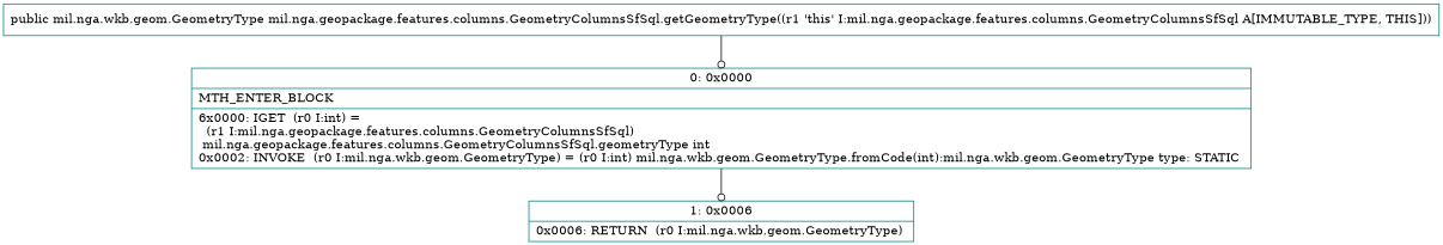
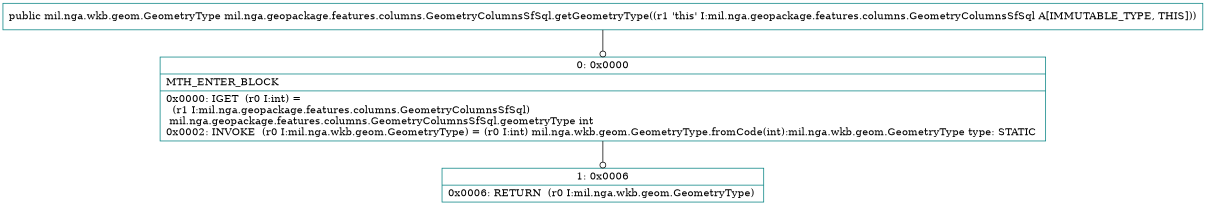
  digraph {
    node [shape=record color=teal]
    edge [arrowhead=odot]
-   n1 [label="{0\:\ 0x0000|MTH_ENTER_BLOCK\l|6x0000: IGET  (r0 I:int) = \l  (r1 I:mil.nga.geopackage.features.columns.GeometryColumnsSfSql)\l mil.nga.geopackage.features.columns.GeometryColumnsSfSql.geometryType int \l0x0002: INVOKE  (r0 I:mil.nga.wkb.geom.GeometryType) = (r0 I:int) mil.nga.wkb.geom.GeometryType.fromCode(int):mil.nga.wkb.geom.GeometryType type: STATIC \l}"]
+   n1 [label="{0\:\ 0x0000|MTH_ENTER_BLOCK\l|0x0000: IGET  (r0 I:int) = \l  (r1 I:mil.nga.geopackage.features.columns.GeometryColumnsSfSql)\l mil.nga.geopackage.features.columns.GeometryColumnsSfSql.geometryType int \l0x0002: INVOKE  (r0 I:mil.nga.wkb.geom.GeometryType) = (r0 I:int) mil.nga.wkb.geom.GeometryType.fromCode(int):mil.nga.wkb.geom.GeometryType type: STATIC \l}"]
    n2 [label="{1\:\ 0x0006|0x0006: RETURN  (r0 I:mil.nga.wkb.geom.GeometryType) \l}"]
    n3 [label="{public mil.nga.wkb.geom.GeometryType mil.nga.geopackage.features.columns.GeometryColumnsSfSql.getGeometryType((r1 'this' I:mil.nga.geopackage.features.columns.GeometryColumnsSfSql A[IMMUTABLE_TYPE, THIS])) }"]
    n1 -> n2
    n3 -> n1
  }
